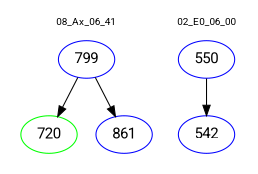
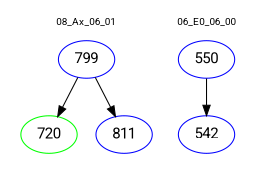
  digraph {
    fontname=Roboto
    node [color=blue fontname=Roboto]
    edge [color=black fontname=Roboto]
    n1 [label=799]
    n2 [color=green label=720]
-   n3 [label=861]
+   n3 [label=811]
    n4 [label=550]
    n5 [label=542]
    subgraph cluster_1 {
      color=white
      fontsize=10
-     label="08_Ax_06_41"
+     label="08_Ax_06_01"
      n1
      n2
      n3
    }
    subgraph cluster_2 {
      color=white
      fontsize=10
-     label="02_E0_06_00"
+     label="06_E0_06_00"
      n4
      n5
    }
    n1 -> n2
    n1 -> n3
    n4 -> n5
  }
